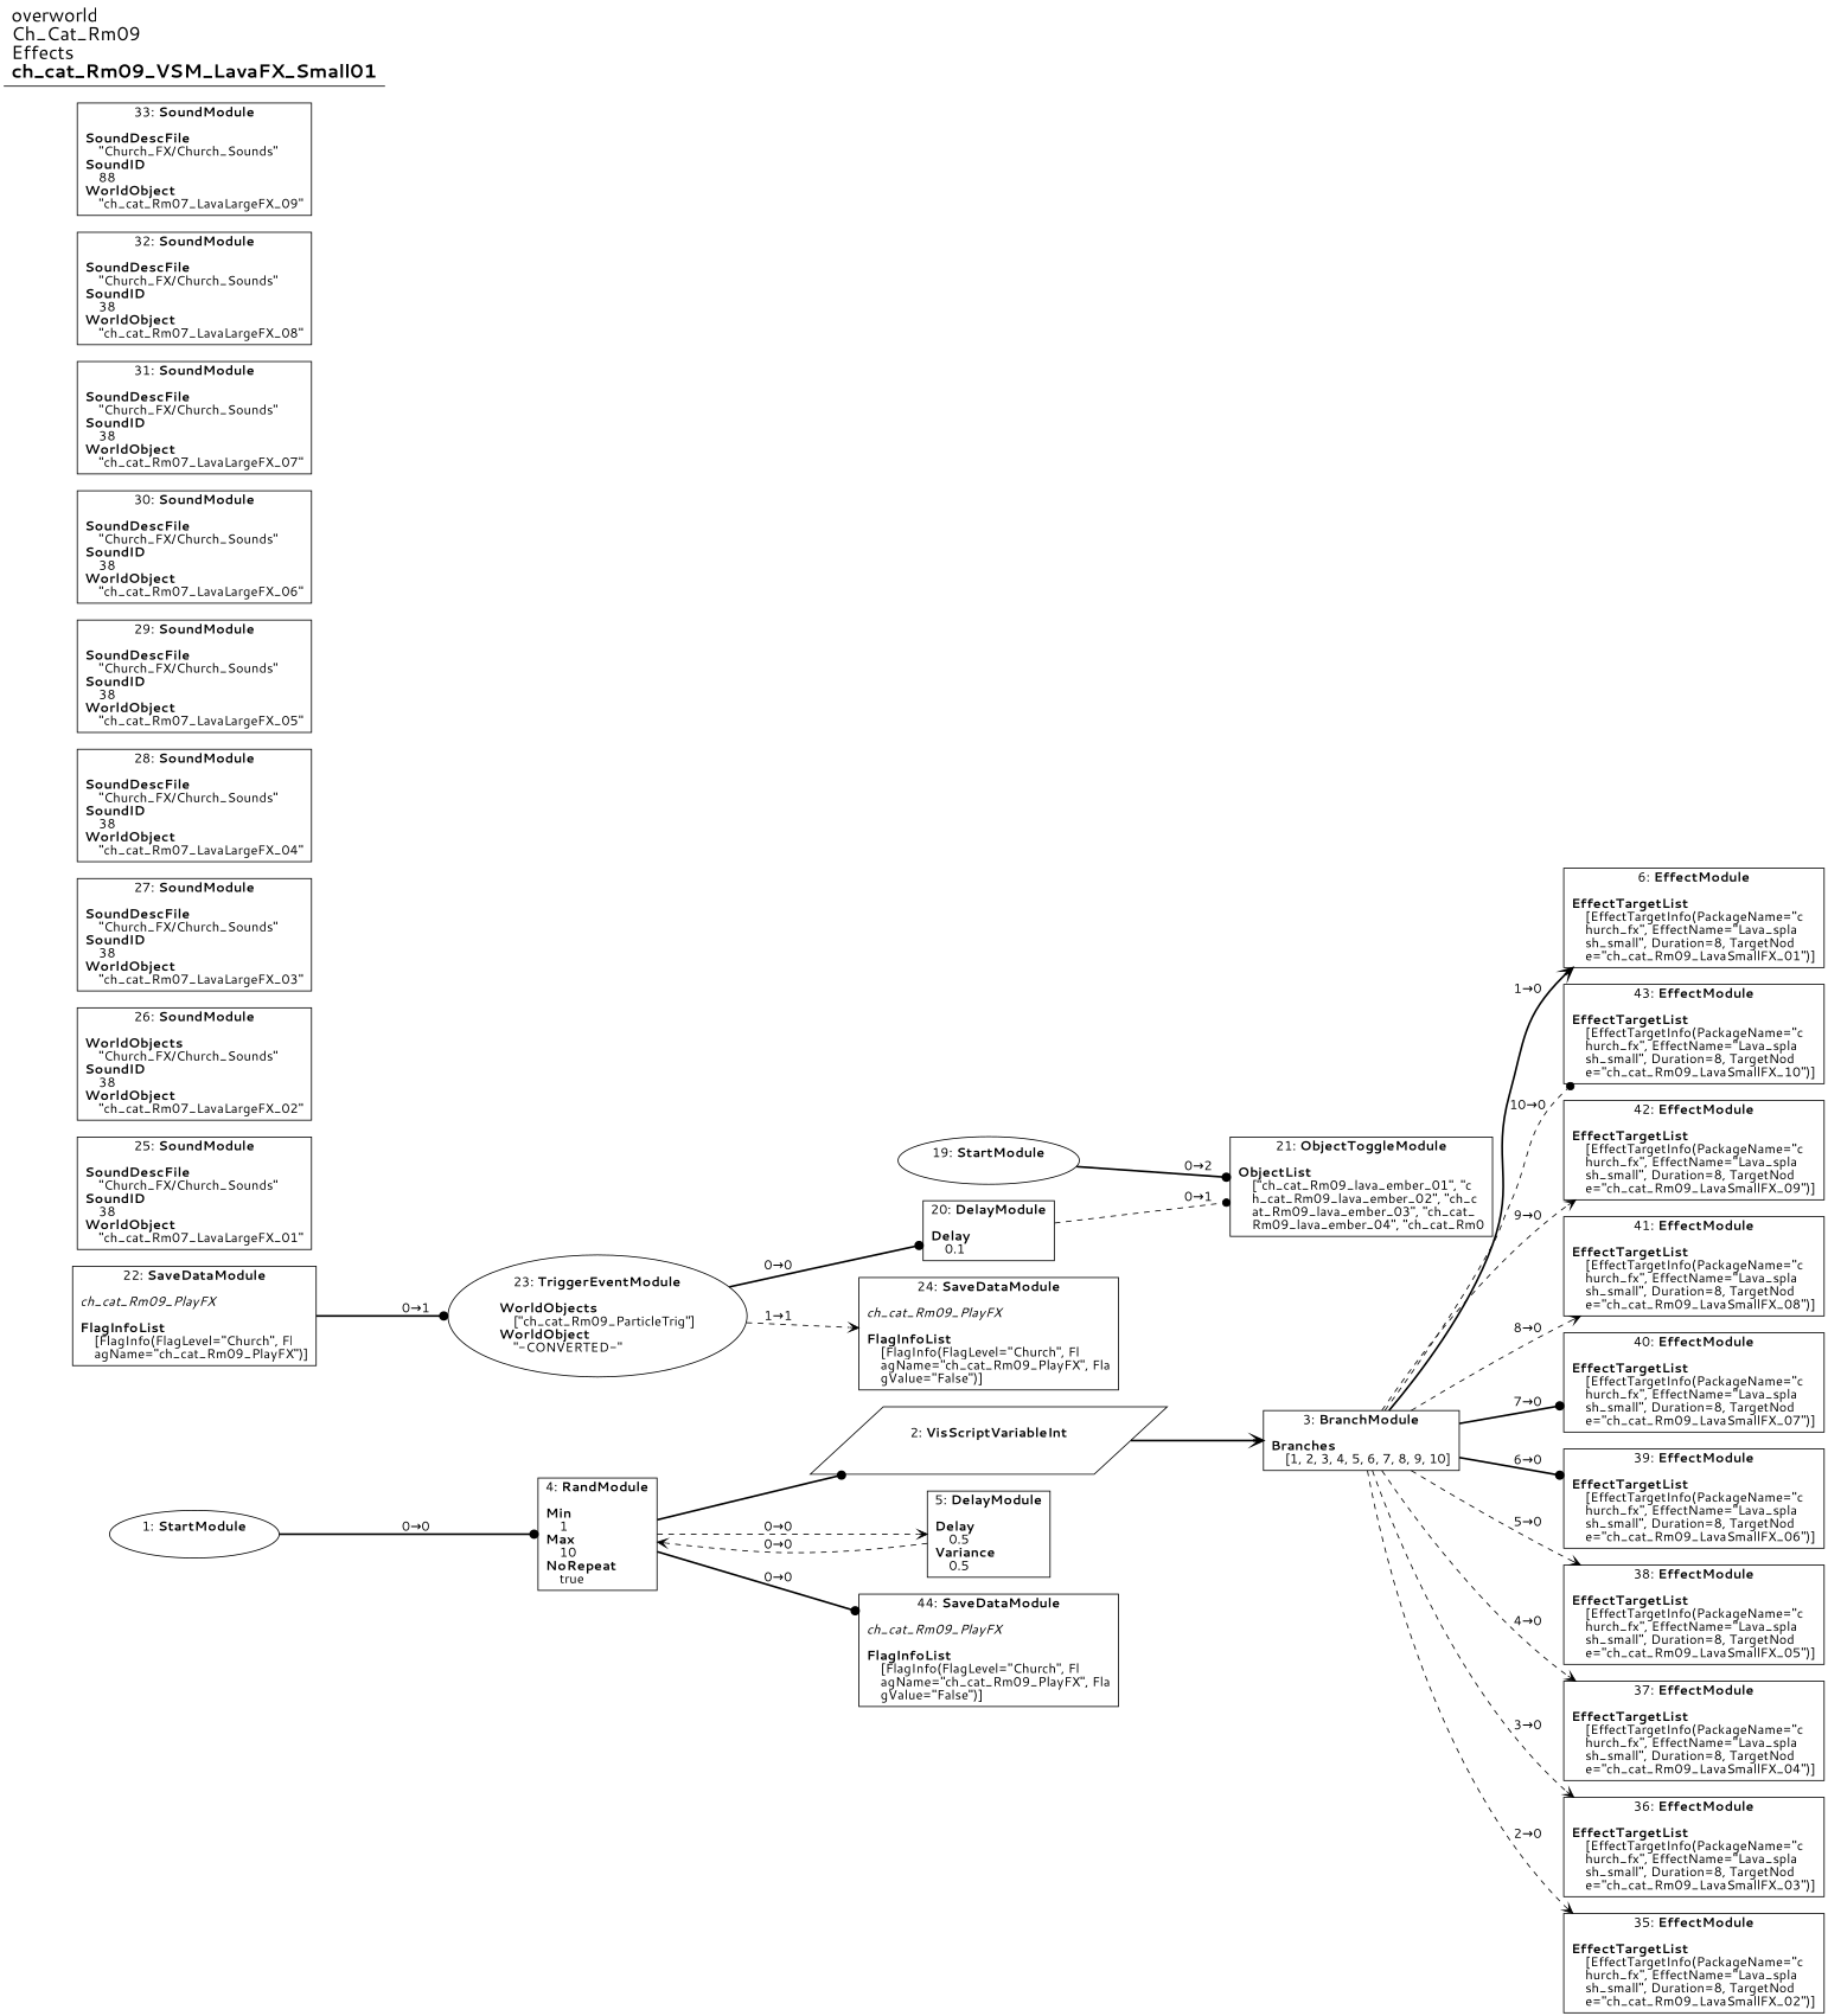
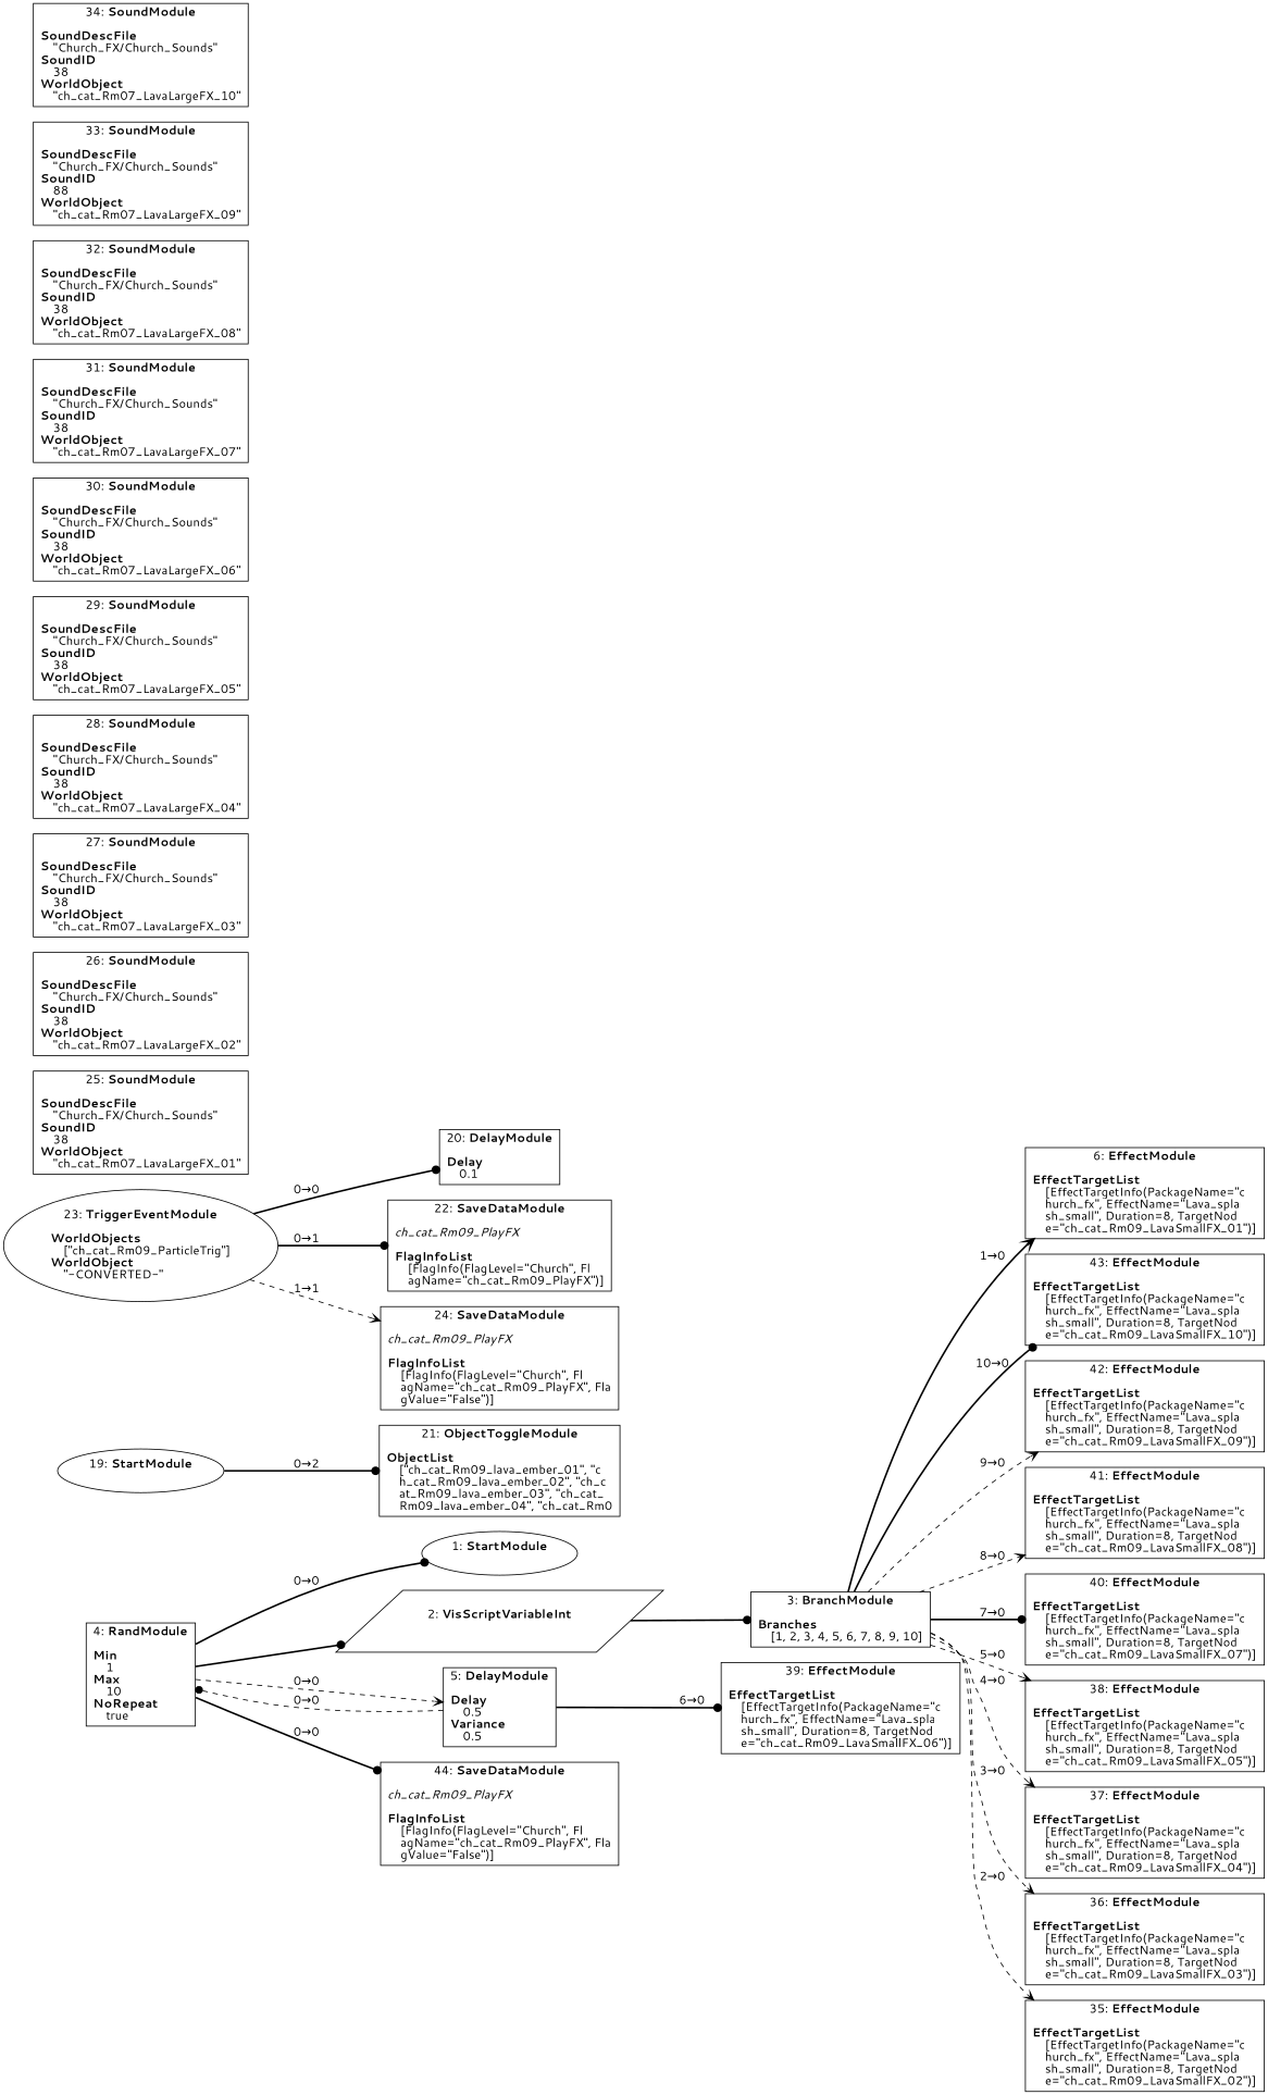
  digraph {
    fontname="Segoe UI"
    rankdir=LR
    splines=spline
    node [fontname="Segoe UI" shape=box]
    edge [arrowhead=vee fontname="Segoe UI" style=bold]
    n1 [label=<1: <b>StartModule</b><br/><br/>> shape=oval]
    n2 [label=<4: <b>RandModule</b><br/><br/><b>Min</b><br align="left"/>    1<br align="left"/><b>Max</b><br align="left"/>    10<br align="left"/><b>NoRepeat</b><br align="left"/>    true<br align="left"/>>]
    n3 [label=<2: <b>VisScriptVariableInt</b><br/><br/>> shape=parallelogram]
    n4 [label=<5: <b>DelayModule</b><br/><br/><b>Delay</b><br align="left"/>    0.5<br align="left"/><b>Variance</b><br align="left"/>    0.5<br align="left"/>>]
    n5 [label=<44: <b>SaveDataModule</b><br/><br/><i>ch_cat_Rm09_PlayFX<br align="left"/></i><br align="left"/><b>FlagInfoList</b><br align="left"/>    [FlagInfo(FlagLevel=&quot;Church&quot;, Fl<br align="left"/>    agName=&quot;ch_cat_Rm09_PlayFX&quot;, Fla<br align="left"/>    gValue=&quot;False&quot;)]<br align="left"/>>]
    n6 [label=<3: <b>BranchModule</b><br/><br/><b>Branches</b><br align="left"/>    [1, 2, 3, 4, 5, 6, 7, 8, 9, 10]<br align="left"/>>]
    n7 [label=<6: <b>EffectModule</b><br/><br/><b>EffectTargetList</b><br align="left"/>    [EffectTargetInfo(PackageName=&quot;c<br align="left"/>    hurch_fx&quot;, EffectName=&quot;Lava_spla<br align="left"/>    sh_small&quot;, Duration=8, TargetNod<br align="left"/>    e=&quot;ch_cat_Rm09_LavaSmallFX_01&quot;)]<br align="left"/>>]
    n8 [label=<43: <b>EffectModule</b><br/><br/><b>EffectTargetList</b><br align="left"/>    [EffectTargetInfo(PackageName=&quot;c<br align="left"/>    hurch_fx&quot;, EffectName=&quot;Lava_spla<br align="left"/>    sh_small&quot;, Duration=8, TargetNod<br align="left"/>    e=&quot;ch_cat_Rm09_LavaSmallFX_10&quot;)]<br align="left"/>>]
    n9 [label=<42: <b>EffectModule</b><br/><br/><b>EffectTargetList</b><br align="left"/>    [EffectTargetInfo(PackageName=&quot;c<br align="left"/>    hurch_fx&quot;, EffectName=&quot;Lava_spla<br align="left"/>    sh_small&quot;, Duration=8, TargetNod<br align="left"/>    e=&quot;ch_cat_Rm09_LavaSmallFX_09&quot;)]<br align="left"/>>]
    n10 [label=<41: <b>EffectModule</b><br/><br/><b>EffectTargetList</b><br align="left"/>    [EffectTargetInfo(PackageName=&quot;c<br align="left"/>    hurch_fx&quot;, EffectName=&quot;Lava_spla<br align="left"/>    sh_small&quot;, Duration=8, TargetNod<br align="left"/>    e=&quot;ch_cat_Rm09_LavaSmallFX_08&quot;)]<br align="left"/>>]
    n11 [label=<40: <b>EffectModule</b><br/><br/><b>EffectTargetList</b><br align="left"/>    [EffectTargetInfo(PackageName=&quot;c<br align="left"/>    hurch_fx&quot;, EffectName=&quot;Lava_spla<br align="left"/>    sh_small&quot;, Duration=8, TargetNod<br align="left"/>    e=&quot;ch_cat_Rm09_LavaSmallFX_07&quot;)]<br align="left"/>>]
    n12 [label=<39: <b>EffectModule</b><br/><br/><b>EffectTargetList</b><br align="left"/>    [EffectTargetInfo(PackageName=&quot;c<br align="left"/>    hurch_fx&quot;, EffectName=&quot;Lava_spla<br align="left"/>    sh_small&quot;, Duration=8, TargetNod<br align="left"/>    e=&quot;ch_cat_Rm09_LavaSmallFX_06&quot;)]<br align="left"/>>]
    n13 [label=<38: <b>EffectModule</b><br/><br/><b>EffectTargetList</b><br align="left"/>    [EffectTargetInfo(PackageName=&quot;c<br align="left"/>    hurch_fx&quot;, EffectName=&quot;Lava_spla<br align="left"/>    sh_small&quot;, Duration=8, TargetNod<br align="left"/>    e=&quot;ch_cat_Rm09_LavaSmallFX_05&quot;)]<br align="left"/>>]
    n14 [label=<37: <b>EffectModule</b><br/><br/><b>EffectTargetList</b><br align="left"/>    [EffectTargetInfo(PackageName=&quot;c<br align="left"/>    hurch_fx&quot;, EffectName=&quot;Lava_spla<br align="left"/>    sh_small&quot;, Duration=8, TargetNod<br align="left"/>    e=&quot;ch_cat_Rm09_LavaSmallFX_04&quot;)]<br align="left"/>>]
    n15 [label=<36: <b>EffectModule</b><br/><br/><b>EffectTargetList</b><br align="left"/>    [EffectTargetInfo(PackageName=&quot;c<br align="left"/>    hurch_fx&quot;, EffectName=&quot;Lava_spla<br align="left"/>    sh_small&quot;, Duration=8, TargetNod<br align="left"/>    e=&quot;ch_cat_Rm09_LavaSmallFX_03&quot;)]<br align="left"/>>]
    n16 [label=<35: <b>EffectModule</b><br/><br/><b>EffectTargetList</b><br align="left"/>    [EffectTargetInfo(PackageName=&quot;c<br align="left"/>    hurch_fx&quot;, EffectName=&quot;Lava_spla<br align="left"/>    sh_small&quot;, Duration=8, TargetNod<br align="left"/>    e=&quot;ch_cat_Rm09_LavaSmallFX_02&quot;)]<br align="left"/>>]
    n17 [label=<19: <b>StartModule</b><br/><br/>> shape=oval]
    n18 [label=<21: <b>ObjectToggleModule</b><br/><br/><b>ObjectList</b><br align="left"/>    [&quot;ch_cat_Rm09_lava_ember_01&quot;, &quot;c<br align="left"/>    h_cat_Rm09_lava_ember_02&quot;, &quot;ch_c<br align="left"/>    at_Rm09_lava_ember_03&quot;, &quot;ch_cat_<br align="left"/>    Rm09_lava_ember_04&quot;, &quot;ch_cat_Rm0<br align="left"/>>]
    n19 [label=<20: <b>DelayModule</b><br/><br/><b>Delay</b><br align="left"/>    0.1<br align="left"/>>]
    n20 [label=<22: <b>SaveDataModule</b><br/><br/><i>ch_cat_Rm09_PlayFX<br align="left"/></i><br align="left"/><b>FlagInfoList</b><br align="left"/>    [FlagInfo(FlagLevel=&quot;Church&quot;, Fl<br align="left"/>    agName=&quot;ch_cat_Rm09_PlayFX&quot;)]<br align="left"/>>]
    n21 [label=<23: <b>TriggerEventModule</b><br/><br/><b>WorldObjects</b><br align="left"/>    [&quot;ch_cat_Rm09_ParticleTrig&quot;]<br align="left"/><b>WorldObject</b><br align="left"/>    &quot;-CONVERTED-&quot;<br align="left"/>> shape=oval]
    n22 [label=<24: <b>SaveDataModule</b><br/><br/><i>ch_cat_Rm09_PlayFX<br align="left"/></i><br align="left"/><b>FlagInfoList</b><br align="left"/>    [FlagInfo(FlagLevel=&quot;Church&quot;, Fl<br align="left"/>    agName=&quot;ch_cat_Rm09_PlayFX&quot;, Fla<br align="left"/>    gValue=&quot;False&quot;)]<br align="left"/>>]
    n23 [label=<25: <b>SoundModule</b><br/><br/><b>SoundDescFile</b><br align="left"/>    &quot;Church_FX/Church_Sounds&quot;<br align="left"/><b>SoundID</b><br align="left"/>    38<br align="left"/><b>WorldObject</b><br align="left"/>    &quot;ch_cat_Rm07_LavaLargeFX_01&quot;<br align="left"/>>]
-   n24 [label=<26: <b>SoundModule</b><br/><br/><b>WorldObjects</b><br align="left"/>    &quot;Church_FX/Church_Sounds&quot;<br align="left"/><b>SoundID</b><br align="left"/>    38<br align="left"/><b>WorldObject</b><br align="left"/>    &quot;ch_cat_Rm07_LavaLargeFX_02&quot;<br align="left"/>>]
+   n24 [label=<26: <b>SoundModule</b><br/><br/><b>SoundDescFile</b><br align="left"/>    &quot;Church_FX/Church_Sounds&quot;<br align="left"/><b>SoundID</b><br align="left"/>    38<br align="left"/><b>WorldObject</b><br align="left"/>    &quot;ch_cat_Rm07_LavaLargeFX_02&quot;<br align="left"/>>]
    n25 [label=<27: <b>SoundModule</b><br/><br/><b>SoundDescFile</b><br align="left"/>    &quot;Church_FX/Church_Sounds&quot;<br align="left"/><b>SoundID</b><br align="left"/>    38<br align="left"/><b>WorldObject</b><br align="left"/>    &quot;ch_cat_Rm07_LavaLargeFX_03&quot;<br align="left"/>>]
    n26 [label=<28: <b>SoundModule</b><br/><br/><b>SoundDescFile</b><br align="left"/>    &quot;Church_FX/Church_Sounds&quot;<br align="left"/><b>SoundID</b><br align="left"/>    38<br align="left"/><b>WorldObject</b><br align="left"/>    &quot;ch_cat_Rm07_LavaLargeFX_04&quot;<br align="left"/>>]
    n27 [label=<29: <b>SoundModule</b><br/><br/><b>SoundDescFile</b><br align="left"/>    &quot;Church_FX/Church_Sounds&quot;<br align="left"/><b>SoundID</b><br align="left"/>    38<br align="left"/><b>WorldObject</b><br align="left"/>    &quot;ch_cat_Rm07_LavaLargeFX_05&quot;<br align="left"/>>]
    n28 [label=<30: <b>SoundModule</b><br/><br/><b>SoundDescFile</b><br align="left"/>    &quot;Church_FX/Church_Sounds&quot;<br align="left"/><b>SoundID</b><br align="left"/>    38<br align="left"/><b>WorldObject</b><br align="left"/>    &quot;ch_cat_Rm07_LavaLargeFX_06&quot;<br align="left"/>>]
    n29 [label=<31: <b>SoundModule</b><br/><br/><b>SoundDescFile</b><br align="left"/>    &quot;Church_FX/Church_Sounds&quot;<br align="left"/><b>SoundID</b><br align="left"/>    38<br align="left"/><b>WorldObject</b><br align="left"/>    &quot;ch_cat_Rm07_LavaLargeFX_07&quot;<br align="left"/>>]
    n30 [label=<32: <b>SoundModule</b><br/><br/><b>SoundDescFile</b><br align="left"/>    &quot;Church_FX/Church_Sounds&quot;<br align="left"/><b>SoundID</b><br align="left"/>    38<br align="left"/><b>WorldObject</b><br align="left"/>    &quot;ch_cat_Rm07_LavaLargeFX_08&quot;<br align="left"/>>]
    n31 [label=<33: <b>SoundModule</b><br/><br/><b>SoundDescFile</b><br align="left"/>    &quot;Church_FX/Church_Sounds&quot;<br align="left"/><b>SoundID</b><br align="left"/>    88<br align="left"/><b>WorldObject</b><br align="left"/>    &quot;ch_cat_Rm07_LavaLargeFX_09&quot;<br align="left"/>>]
-   n33 [label=<<font point-size="20">overworld<br align="left"/>Ch_Cat_Rm09<br align="left"/>Effects<br align="left"/><b>ch_cat_Rm09_VSM_LavaFX_Small01</b><br align="left"/></font>> shape=underline]
-   n1 -> n2 [arrowhead=dot label="0→0"]
+   n32 [label=<34: <b>SoundModule</b><br/><br/><b>SoundDescFile</b><br align="left"/>    &quot;Church_FX/Church_Sounds&quot;<br align="left"/><b>SoundID</b><br align="left"/>    38<br align="left"/><b>WorldObject</b><br align="left"/>    &quot;ch_cat_Rm07_LavaLargeFX_10&quot;<br align="left"/>>]
+   n2 -> n1 [arrowhead=dot label="0→0"]
    n2 -> n3 [arrowhead=dot]
    n2 -> n4 [label="0→0" style=dashed]
    n2 -> n5 [arrowhead=dot label="0→0"]
-   n3 -> n6
-   n4 -> n2 [label="0→0" style=dashed]
+   n3 -> n6 [arrowhead=dot]
+   n4 -> n2 [arrowhead=dot label="0→0" style=dashed]
    n6 -> n7 [label="1→0"]
-   n6 -> n8 [arrowhead=dot label="10→0" style=dashed]
+   n6 -> n8 [arrowhead=dot label="10→0"]
    n6 -> n9 [label="9→0" style=dashed]
    n6 -> n10 [label="8→0" style=dashed]
    n6 -> n11 [arrowhead=dot label="7→0"]
-   n6 -> n12 [arrowhead=dot label="6→0"]
+   n4 -> n12 [arrowhead=dot label="6→0"]
    n6 -> n13 [label="5→0" style=dashed]
    n6 -> n14 [label="4→0" style=dashed]
    n6 -> n15 [label="3→0" style=dashed]
    n6 -> n16 [label="2→0" style=dashed]
    n17 -> n18 [arrowhead=dot label="0→2"]
-   n19 -> n18 [arrowhead=dot label="0→1" style=dashed]
    n21 -> n19 [arrowhead=dot label="0→0"]
-   n20 -> n21 [arrowhead=dot label="0→1"]
+   n21 -> n20 [arrowhead=dot label="0→1"]
    n21 -> n22 [label="1→1" style=dashed]
  }
